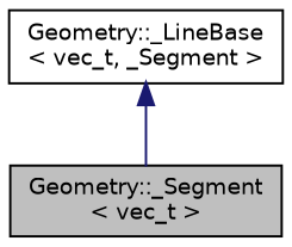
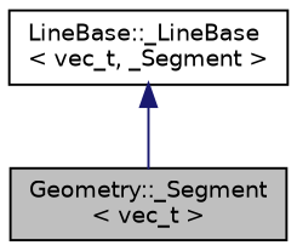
  digraph {
    node [color=black fontname=Helvetica fontsize=10 shape=record style=filled]
    n1 [fillcolor=grey75 fontcolor=black height=0.2 label="Geometry::_Segment\l\< vec_t \>" width=0.4]
-   n2 [fillcolor=white height=0.2 label="Geometry::_LineBase\l\< vec_t, _Segment \>" width=0.4]
+   n2 [fillcolor=white height=0.2 label="LineBase::_LineBase\l\< vec_t, _Segment \>" width=0.4]
    n2 -> n1 [color=midnightblue dir=back fontname=Helvetica fontsize=10 labelfontname=Helvetica labelfontsize=10 style=solid]
  }
